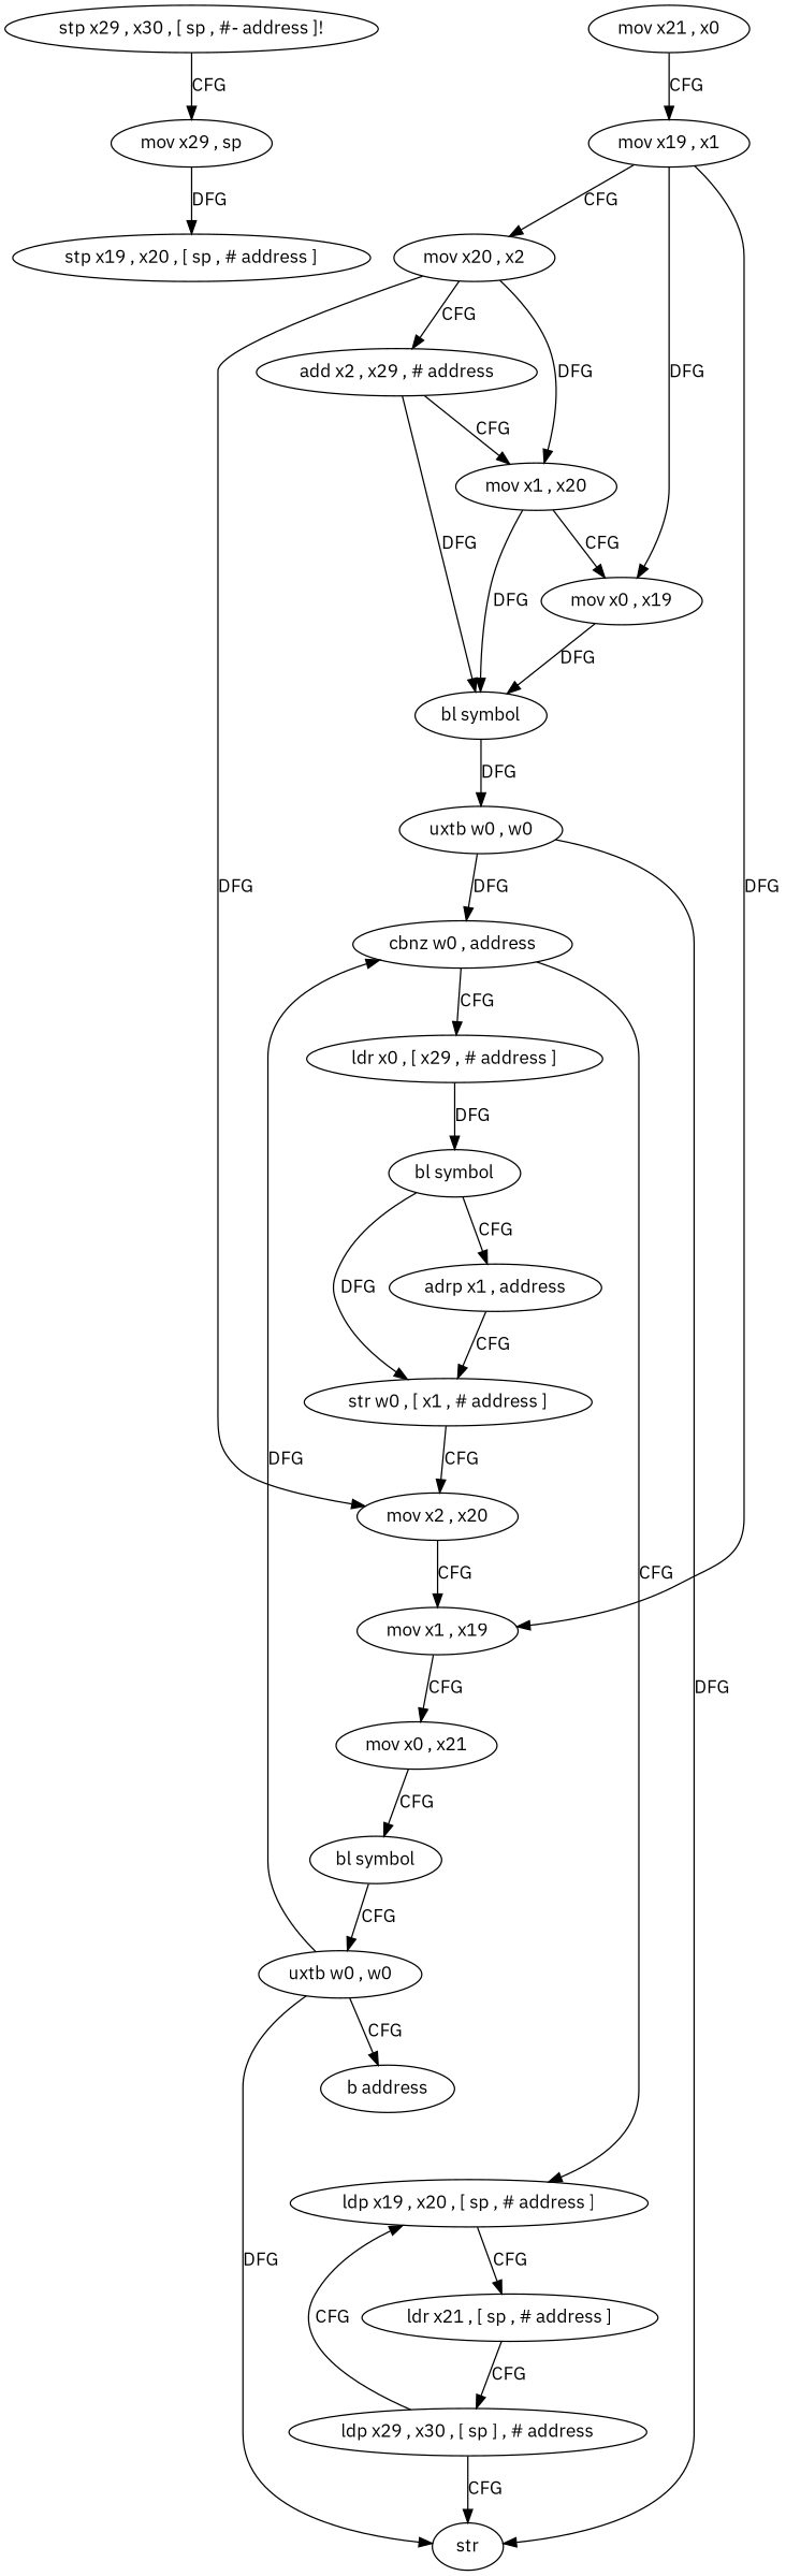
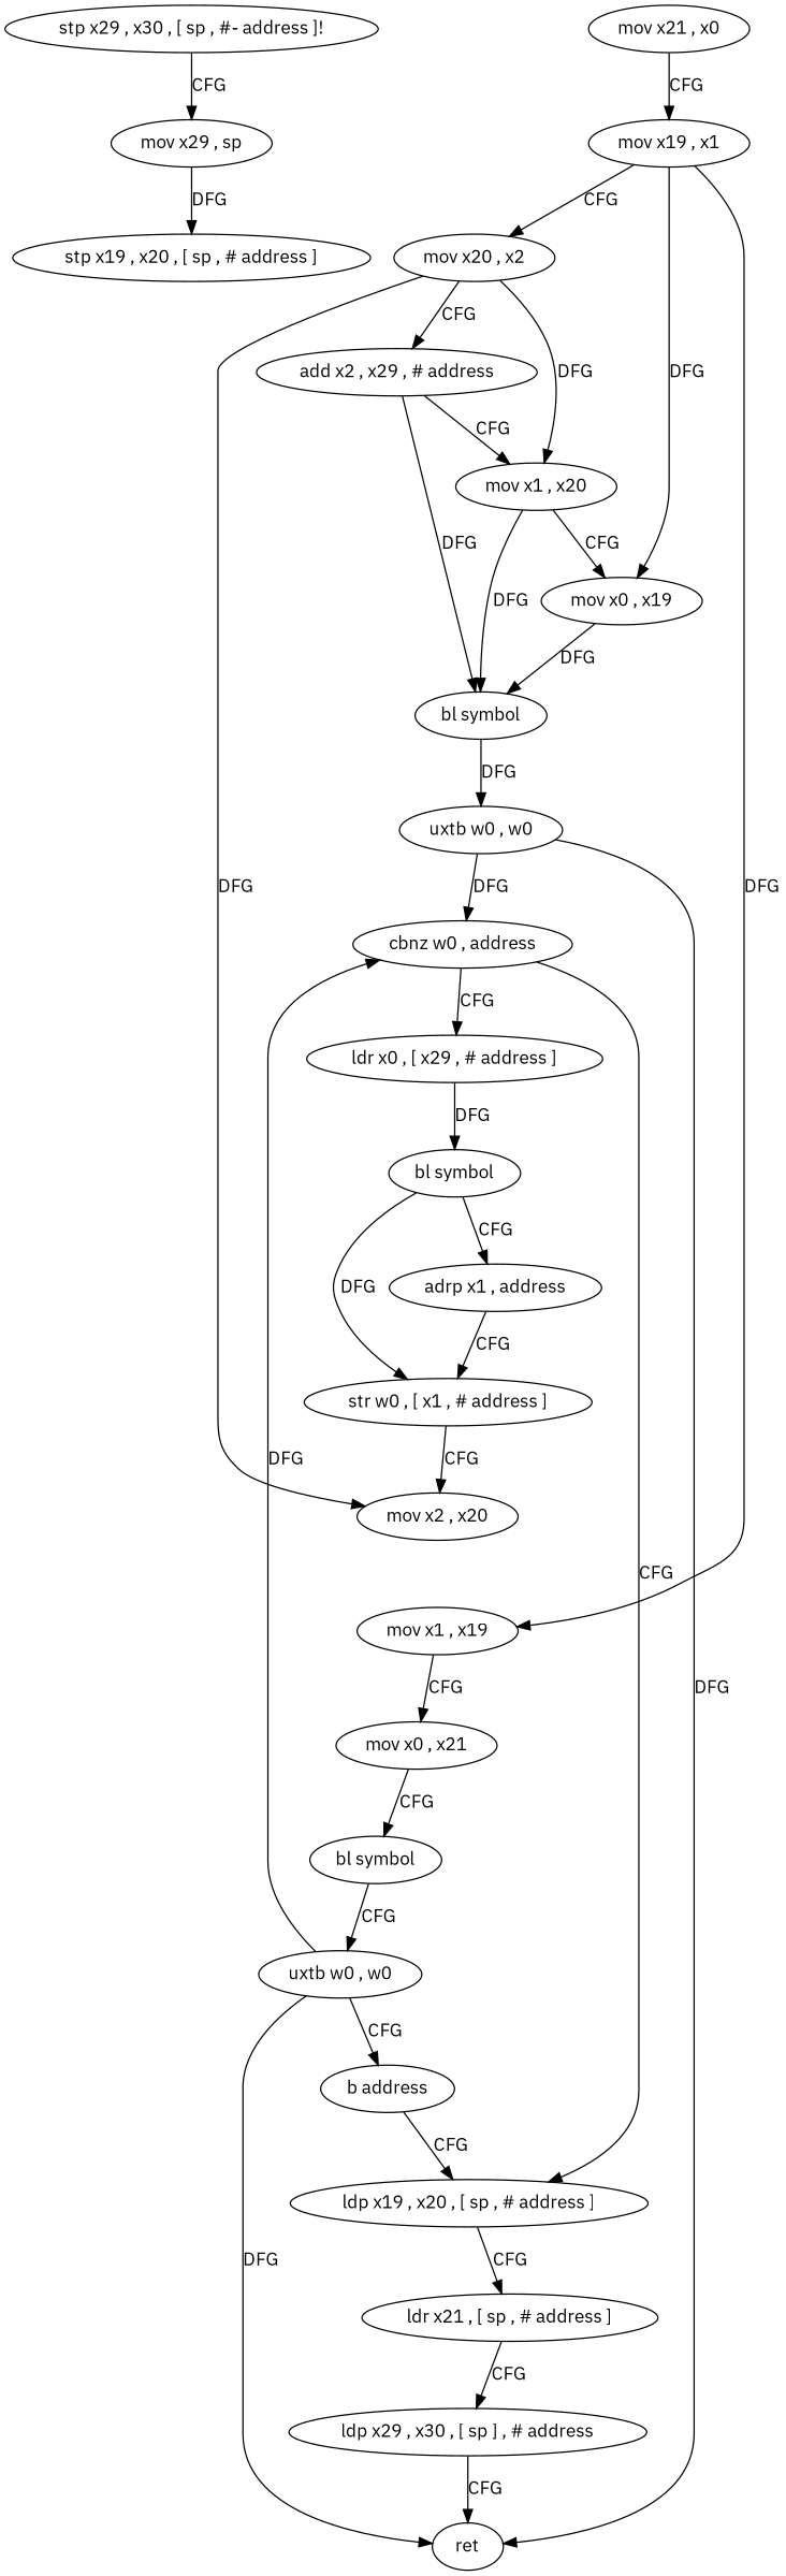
  digraph {
    fontname="IBM Plex Sans"
    node [fontname="IBM Plex Sans"]
    edge [fontname="IBM Plex Sans"]
    n1 [label="stp x29 , x30 , [ sp , #- address ]!"]
    n2 [label="mov x29 , sp"]
    n3 [label="stp x19 , x20 , [ sp , # address ]"]
    n4 [label="mov x21 , x0"]
    n5 [label="mov x19 , x1"]
    n6 [label="mov x20 , x2"]
    n7 [label="mov x0 , x19"]
    n8 [label="mov x1 , x19"]
    n9 [label="add x2 , x29 , # address"]
    n10 [label="mov x1 , x20"]
    n11 [label="mov x2 , x20"]
    n12 [label="bl symbol"]
    n13 [label="mov x0 , x21"]
    n14 [label="uxtb w0 , w0"]
    n15 [label="cbnz w0 , address"]
-   n16 [label=str]
+   n16 [label=ret]
    n17 [label="ldr x0 , [ x29 , # address ]"]
    n18 [label="ldp x19 , x20 , [ sp , # address ]"]
    n19 [label="bl symbol"]
    n20 [label="ldr x21 , [ sp , # address ]"]
    n21 [label="adrp x1 , address"]
    n22 [label="str w0 , [ x1 , # address ]"]
    n23 [label="ldp x29 , x30 , [ sp ] , # address"]
    n24 [label="bl symbol"]
    n25 [label="uxtb w0 , w0"]
    n26 [label="b address"]
    n1 -> n2 [label=CFG]
    n2 -> n3 [label=DFG]
    n4 -> n5 [label=CFG]
    n5 -> n6 [label=CFG]
    n5 -> n7 [label=DFG]
    n5 -> n8 [label=DFG]
    n6 -> n9 [label=CFG]
    n6 -> n10 [label=DFG]
    n6 -> n11 [label=DFG]
    n7 -> n12 [label=DFG]
    n8 -> n13 [label=CFG]
    n9 -> n10 [label=CFG]
    n9 -> n12 [label=DFG]
    n10 -> n7 [label=CFG]
    n10 -> n12 [label=DFG]
-   n11 -> n8 [label=CFG]
    n12 -> n14 [label=DFG]
    n13 -> n24 [label=CFG]
    n14 -> n15 [label=DFG]
    n14 -> n16 [label=DFG]
    n15 -> n17 [label=CFG]
    n15 -> n18 [label=CFG]
    n17 -> n19 [label=DFG]
    n18 -> n20 [label=CFG]
    n19 -> n21 [label=CFG]
    n19 -> n22 [label=DFG]
    n20 -> n23 [label=CFG]
    n21 -> n22 [label=CFG]
    n22 -> n11 [label=CFG]
    n23 -> n16 [label=CFG]
    n24 -> n25 [label=CFG]
    n25 -> n15 [label=DFG]
    n25 -> n16 [label=DFG]
    n25 -> n26 [label=CFG]
-   n23 -> n18 [label=CFG]
+   n26 -> n18 [label=CFG]
  }
